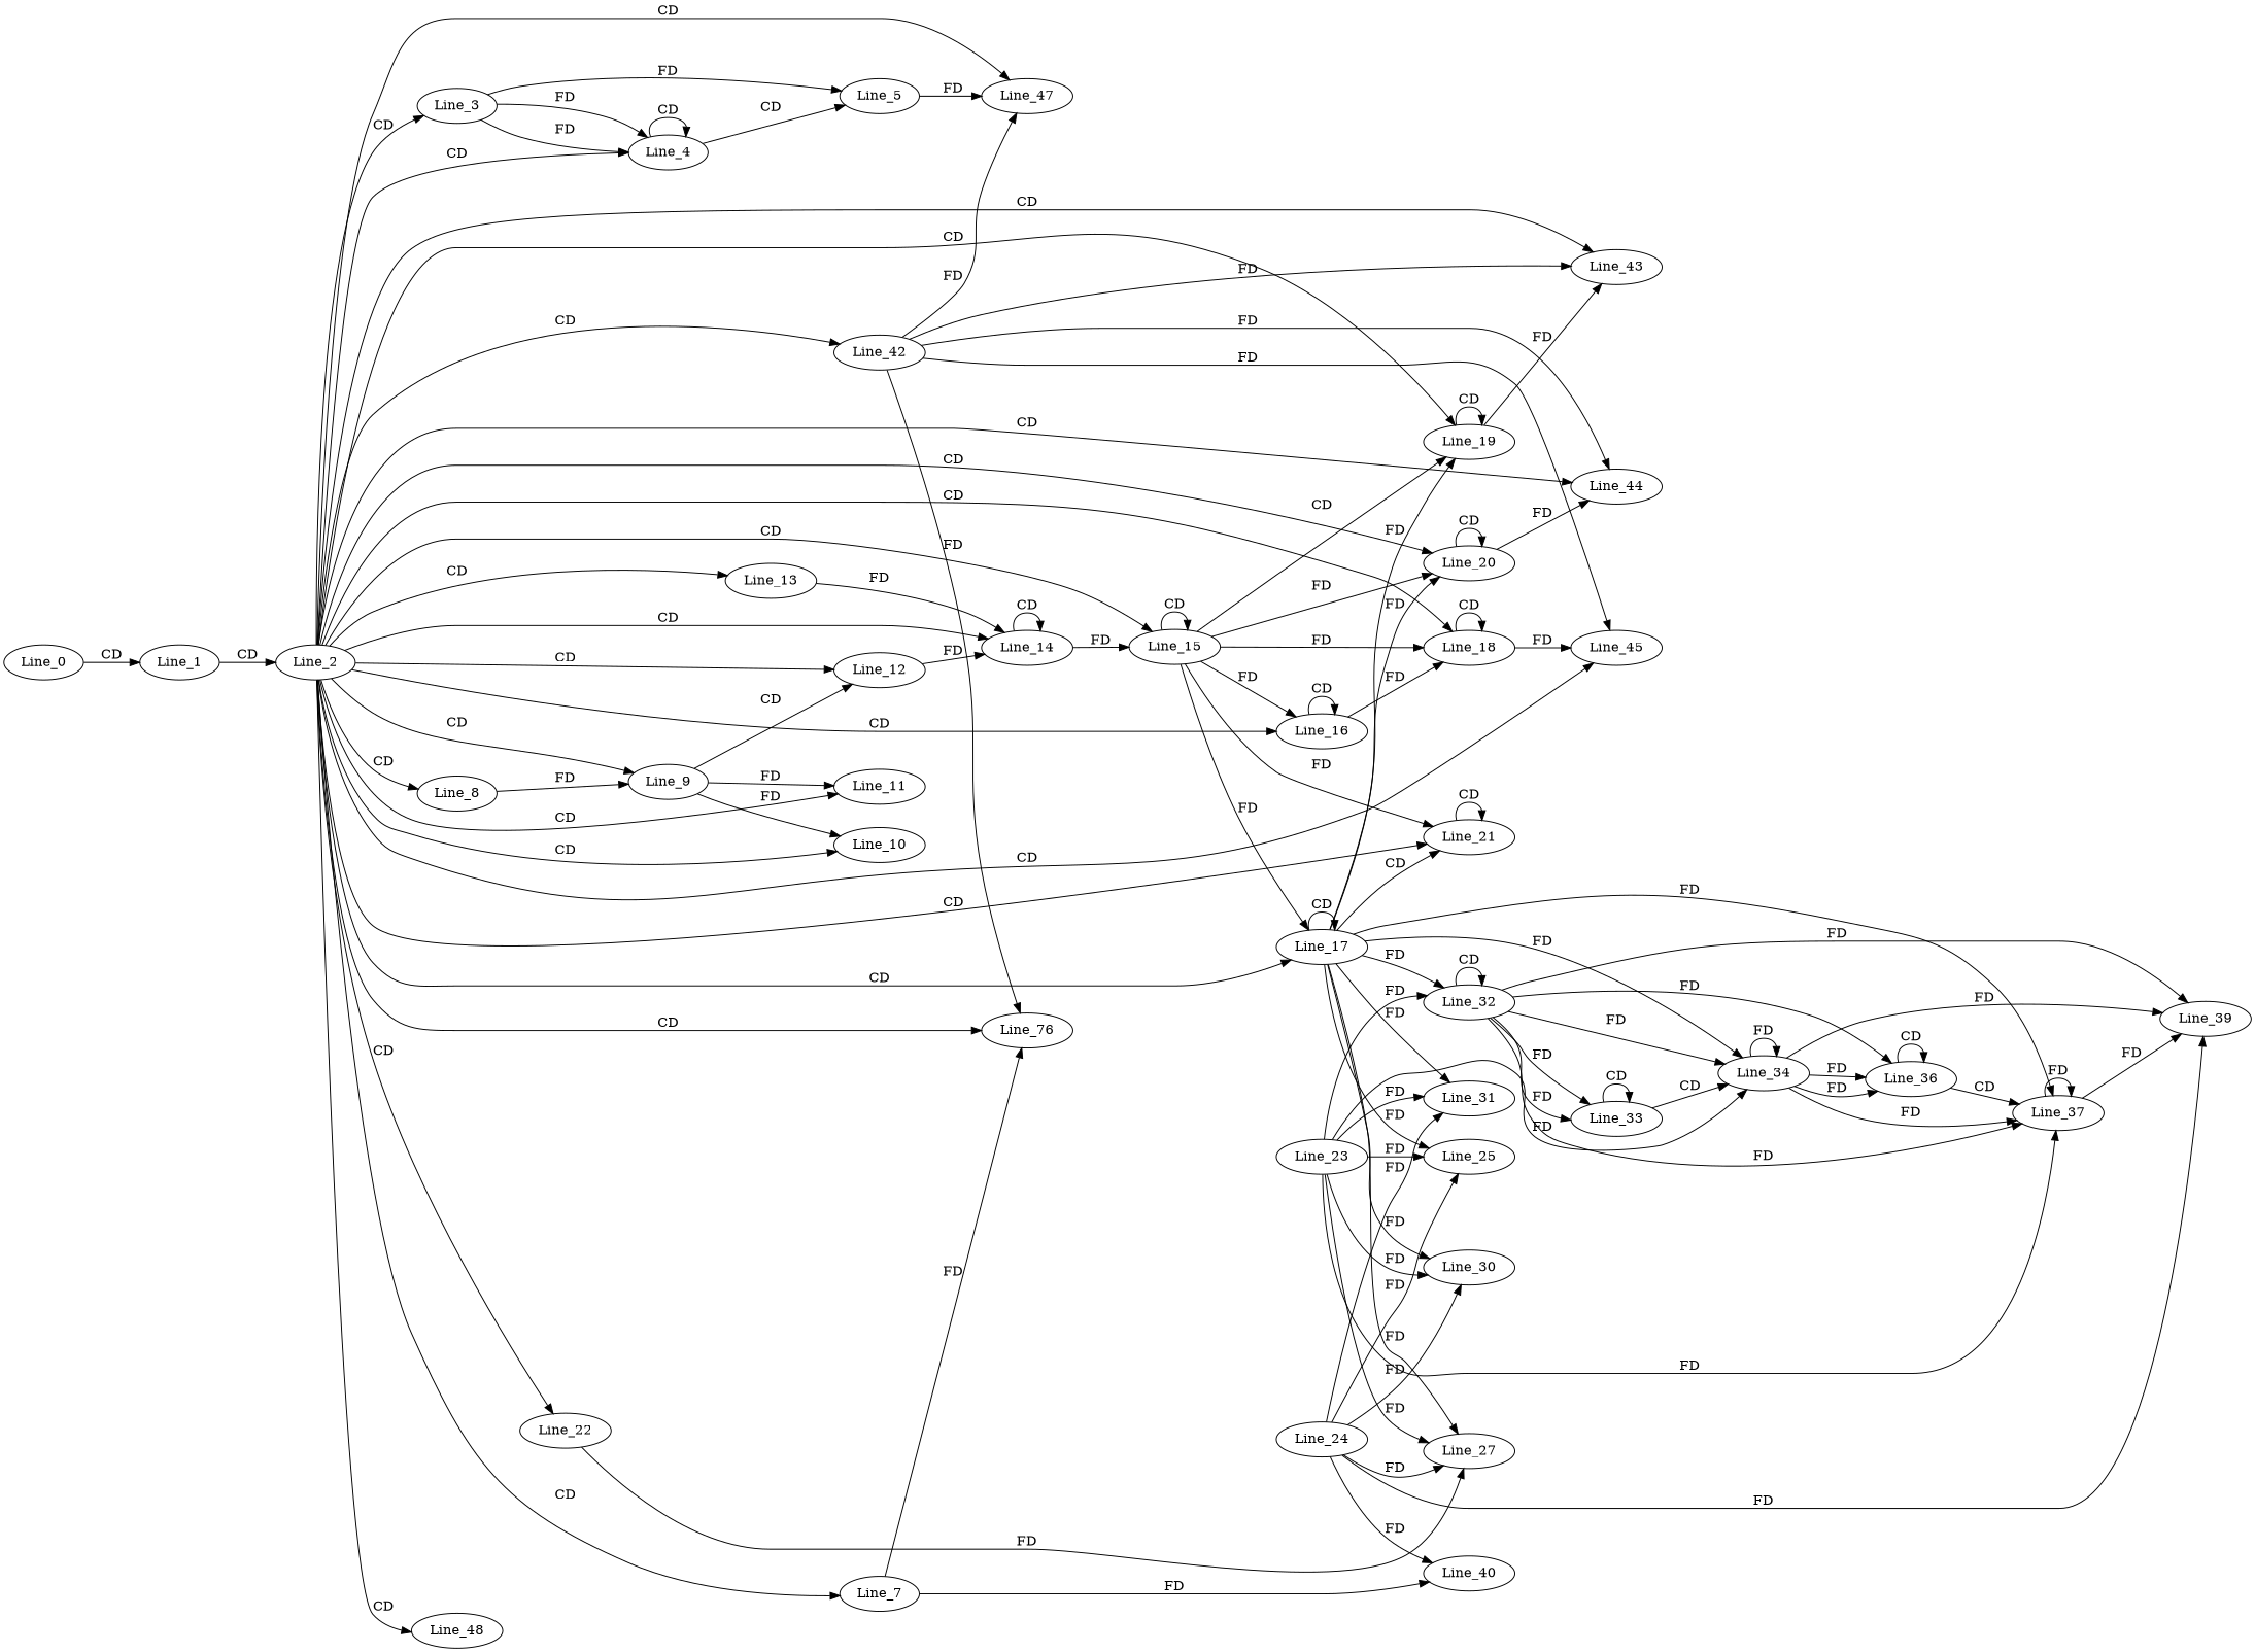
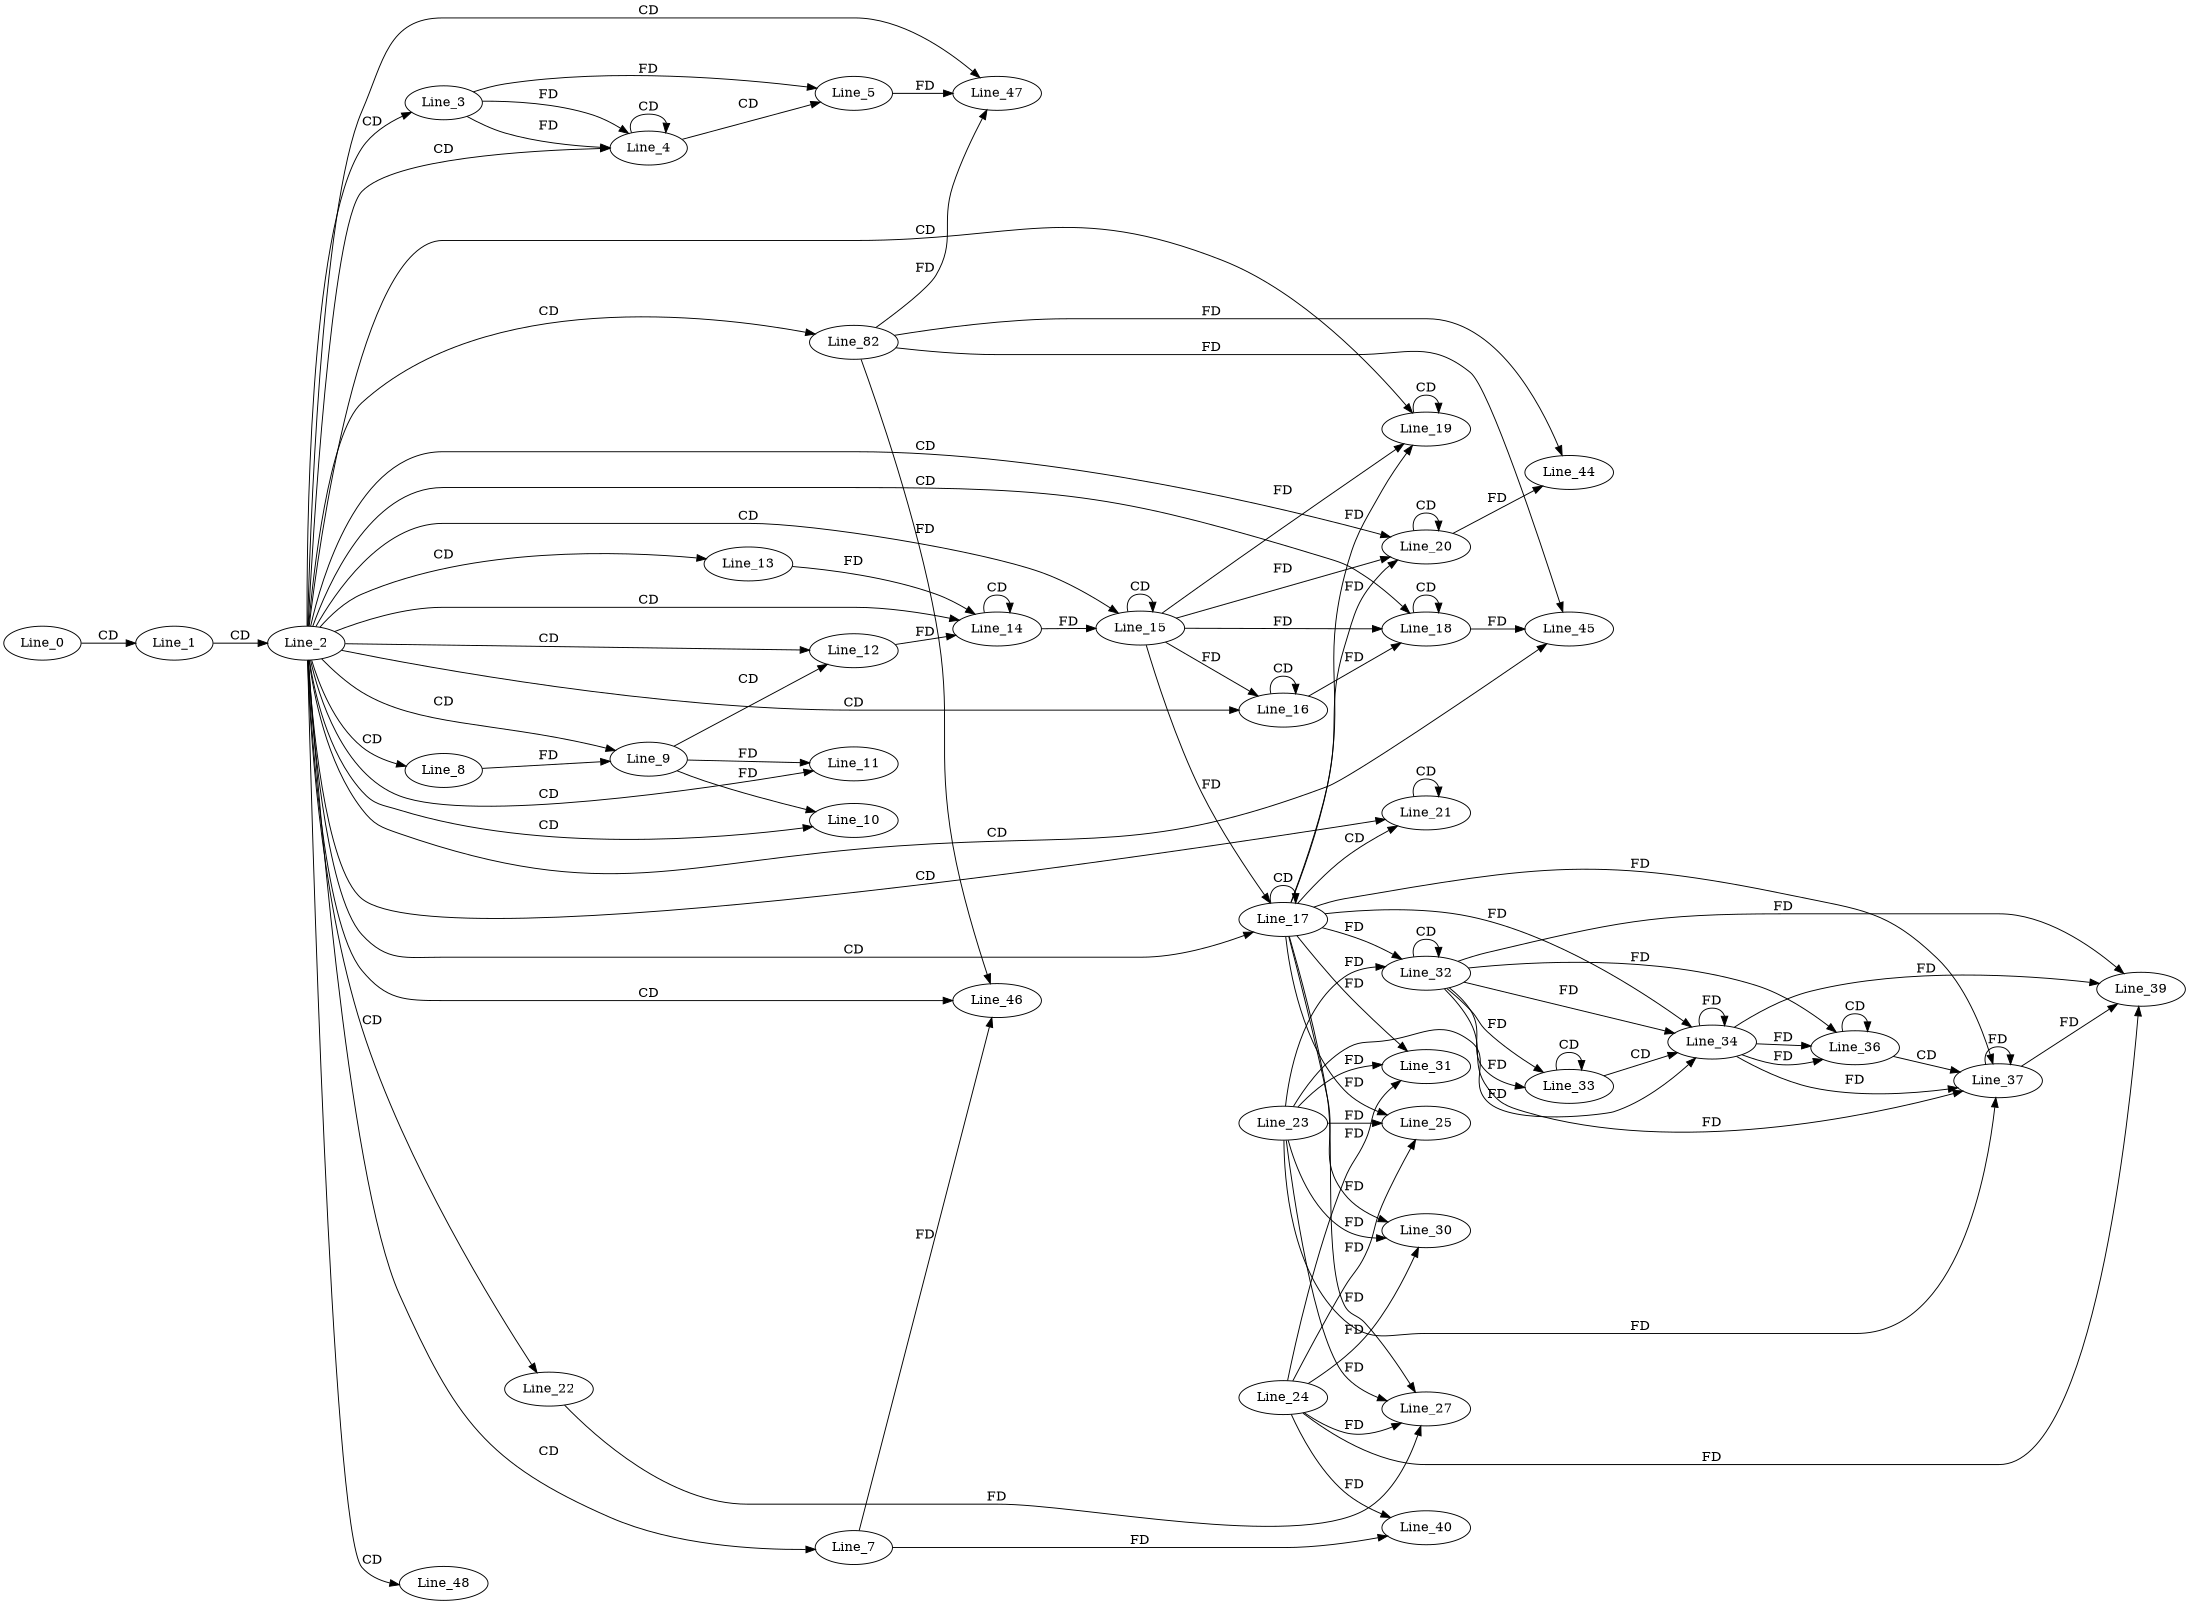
  digraph {
    rankdir=LR
    Line_0
    Line_1
    Line_2
    Line_3
    Line_4
    Line_7
    Line_8
    Line_9
    Line_10
    Line_11
    Line_12
    Line_13
    Line_14
    Line_15
    Line_16
    Line_17
    Line_18
    Line_19
    Line_20
    Line_21
    Line_22
-   Line_42
-   Line_43
+   Line_42 [label=Line_82]
    Line_44
    Line_45
-   Line_46 [label=Line_76]
+   Line_46
    Line_47
    Line_48
    Line_5
    Line_40
    Line_25
    Line_27
    Line_30
    Line_31
    Line_32
    Line_34
    Line_37
    Line_39
    Line_33
    Line_36
    Line_24
    Line_23
    Line_0 -> Line_1 [label=CD]
    Line_1 -> Line_2 [label=CD]
    Line_2 -> Line_3 [label=CD]
    Line_2 -> Line_4 [label=CD]
    Line_2 -> Line_7 [label=CD]
    Line_2 -> Line_8 [label=CD]
    Line_2 -> Line_9 [label=CD]
    Line_2 -> Line_10 [label=CD]
    Line_2 -> Line_11 [label=CD]
    Line_2 -> Line_12 [label=CD]
    Line_2 -> Line_13 [label=CD]
    Line_2 -> Line_14 [label=CD]
    Line_2 -> Line_15 [label=CD]
    Line_2 -> Line_16 [label=CD]
    Line_2 -> Line_17 [label=CD]
    Line_2 -> Line_18 [label=CD]
    Line_2 -> Line_19 [label=CD]
    Line_2 -> Line_20 [label=CD]
    Line_2 -> Line_21 [label=CD]
    Line_2 -> Line_22 [label=CD]
    Line_2 -> Line_42 [label=CD]
-   Line_2 -> Line_43 [label=CD]
-   Line_2 -> Line_44 [label=CD]
    Line_2 -> Line_45 [label=CD]
    Line_2 -> Line_46 [label=CD]
    Line_2 -> Line_47 [label=CD]
    Line_2 -> Line_48 [label=CD]
    Line_3 -> Line_4 [label=FD]
    Line_3 -> Line_4 [label=FD]
    Line_3 -> Line_5 [label=FD]
    Line_4 -> Line_4 [label=CD]
    Line_4 -> Line_5 [label=CD]
    Line_7 -> Line_46 [label=FD]
    Line_7 -> Line_40 [label=FD]
    Line_8 -> Line_9 [label=FD]
    Line_9 -> Line_10 [label=FD]
    Line_9 -> Line_11 [label=FD]
    Line_9 -> Line_12 [label=CD]
    Line_12 -> Line_14 [label=FD]
    Line_13 -> Line_14 [label=FD]
    Line_14 -> Line_14 [label=CD]
    Line_14 -> Line_15 [label=FD]
    Line_15 -> Line_15 [label=CD]
    Line_15 -> Line_16 [label=FD]
    Line_15 -> Line_17 [label=FD]
    Line_15 -> Line_18 [label=FD]
-   Line_15 -> Line_19 [label=CD]
+   Line_15 -> Line_19 [label=FD]
    Line_15 -> Line_20 [label=FD]
-   Line_15 -> Line_21 [label=FD]
    Line_16 -> Line_16 [label=CD]
    Line_16 -> Line_18 [label=FD]
    Line_17 -> Line_17 [label=CD]
    Line_17 -> Line_19 [label=FD]
    Line_17 -> Line_20 [label=FD]
    Line_17 -> Line_21 [label=CD]
    Line_17 -> Line_25 [label=FD]
    Line_17 -> Line_27 [label=FD]
    Line_17 -> Line_30 [label=FD]
    Line_17 -> Line_31 [label=FD]
    Line_17 -> Line_32 [label=FD]
    Line_17 -> Line_34 [label=FD]
    Line_17 -> Line_37 [label=FD]
    Line_18 -> Line_18 [label=CD]
    Line_18 -> Line_45 [label=FD]
    Line_19 -> Line_19 [label=CD]
-   Line_19 -> Line_43 [label=FD]
    Line_20 -> Line_20 [label=CD]
    Line_20 -> Line_44 [label=FD]
    Line_21 -> Line_21 [label=CD]
    Line_22 -> Line_27 [label=FD]
-   Line_42 -> Line_43 [label=FD]
    Line_42 -> Line_44 [label=FD]
    Line_42 -> Line_45 [label=FD]
    Line_42 -> Line_46 [label=FD]
    Line_42 -> Line_47 [label=FD]
    Line_5 -> Line_47 [label=FD]
    Line_32 -> Line_32 [label=CD]
    Line_32 -> Line_34 [label=FD]
    Line_32 -> Line_37 [label=FD]
    Line_32 -> Line_39 [label=FD]
    Line_32 -> Line_33 [label=FD]
    Line_32 -> Line_33 [label=FD]
    Line_32 -> Line_36 [label=FD]
    Line_34 -> Line_34 [label=FD]
    Line_34 -> Line_37 [label=FD]
    Line_34 -> Line_39 [label=FD]
    Line_34 -> Line_36 [label=FD]
    Line_34 -> Line_36 [label=FD]
    Line_37 -> Line_37 [label=FD]
    Line_37 -> Line_39 [label=FD]
    Line_33 -> Line_34 [label=CD]
    Line_33 -> Line_33 [label=CD]
    Line_36 -> Line_37 [label=CD]
    Line_36 -> Line_36 [label=CD]
    Line_24 -> Line_40 [label=FD]
    Line_24 -> Line_25 [label=FD]
    Line_24 -> Line_27 [label=FD]
    Line_24 -> Line_30 [label=FD]
    Line_24 -> Line_31 [label=FD]
    Line_24 -> Line_39 [label=FD]
    Line_23 -> Line_25 [label=FD]
    Line_23 -> Line_27 [label=FD]
    Line_23 -> Line_30 [label=FD]
    Line_23 -> Line_31 [label=FD]
    Line_23 -> Line_32 [label=FD]
    Line_23 -> Line_34 [label=FD]
    Line_23 -> Line_37 [label=FD]
  }
